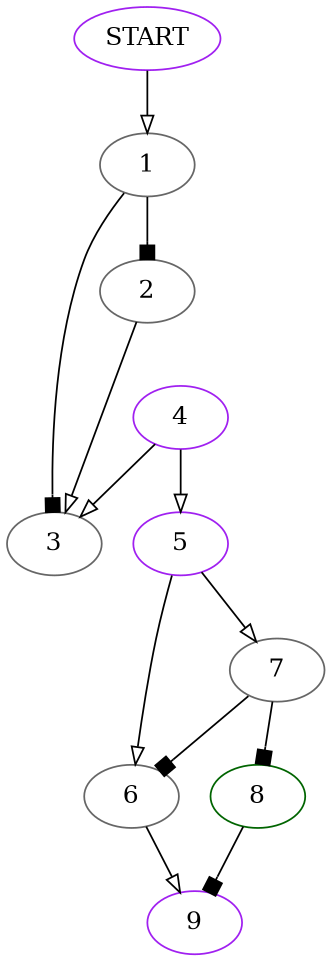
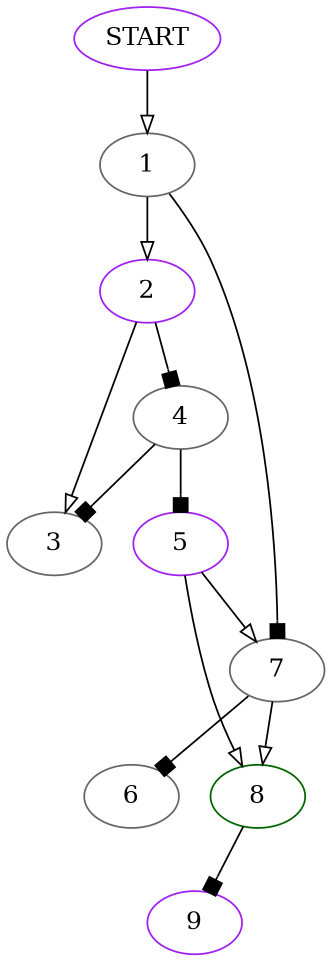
  digraph {
    node [color=gray40]
    edge [arrowhead=box]
    n1 [color=purple label=START]
    1
-   2
+   2 [color=purple]
    3
-   4 [color=purple]
+   4
    5 [color=purple]
    6
    7
    9 [color=purple]
    8 [color=darkgreen]
    n1 -> 1 [arrowhead=onormal]
-   1 -> 2
-   1 -> 3
+   1 -> 2 [arrowhead=onormal]
+   1 -> 7
    2 -> 3 [arrowhead=onormal]
-   4 -> 3 [arrowhead=onormal]
-   4 -> 5 [arrowhead=onormal]
-   5 -> 6 [arrowhead=onormal]
+   2 -> 4
+   4 -> 3
+   4 -> 5
+   5 -> 8 [arrowhead=onormal]
    5 -> 7 [arrowhead=onormal]
-   6 -> 9 [arrowhead=onormal]
    7 -> 6
-   7 -> 8
+   7 -> 8 [arrowhead=onormal]
    8 -> 9
  }
